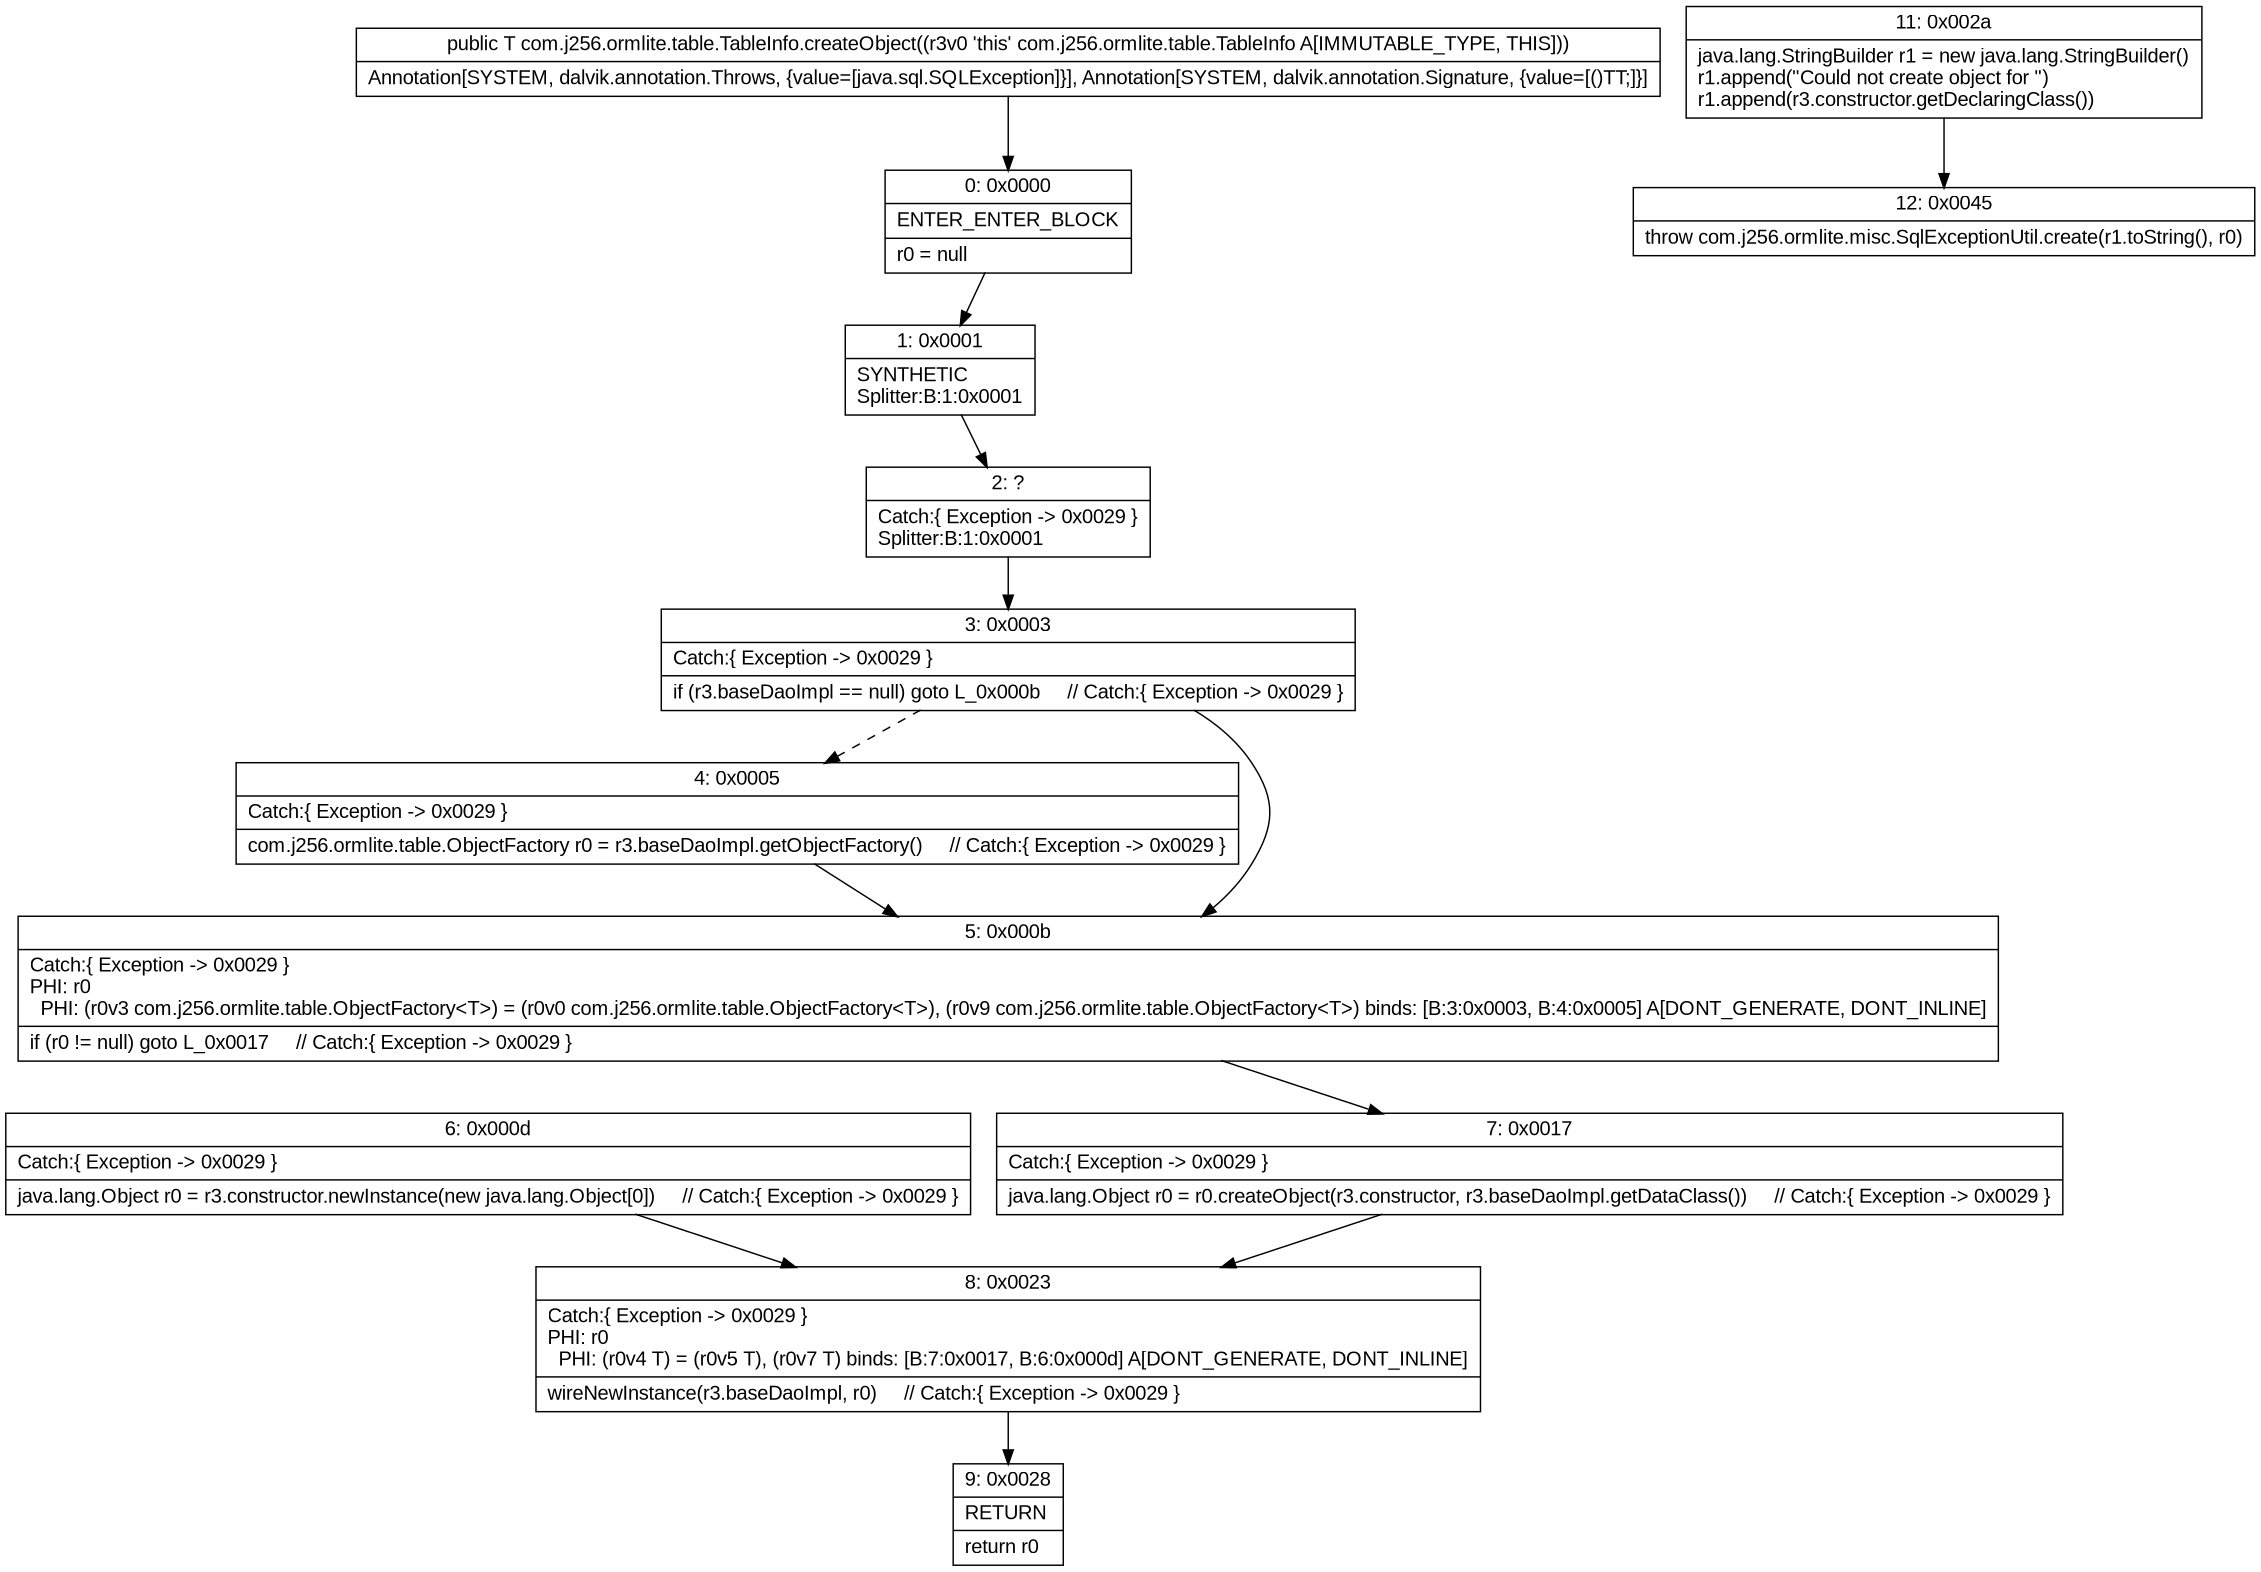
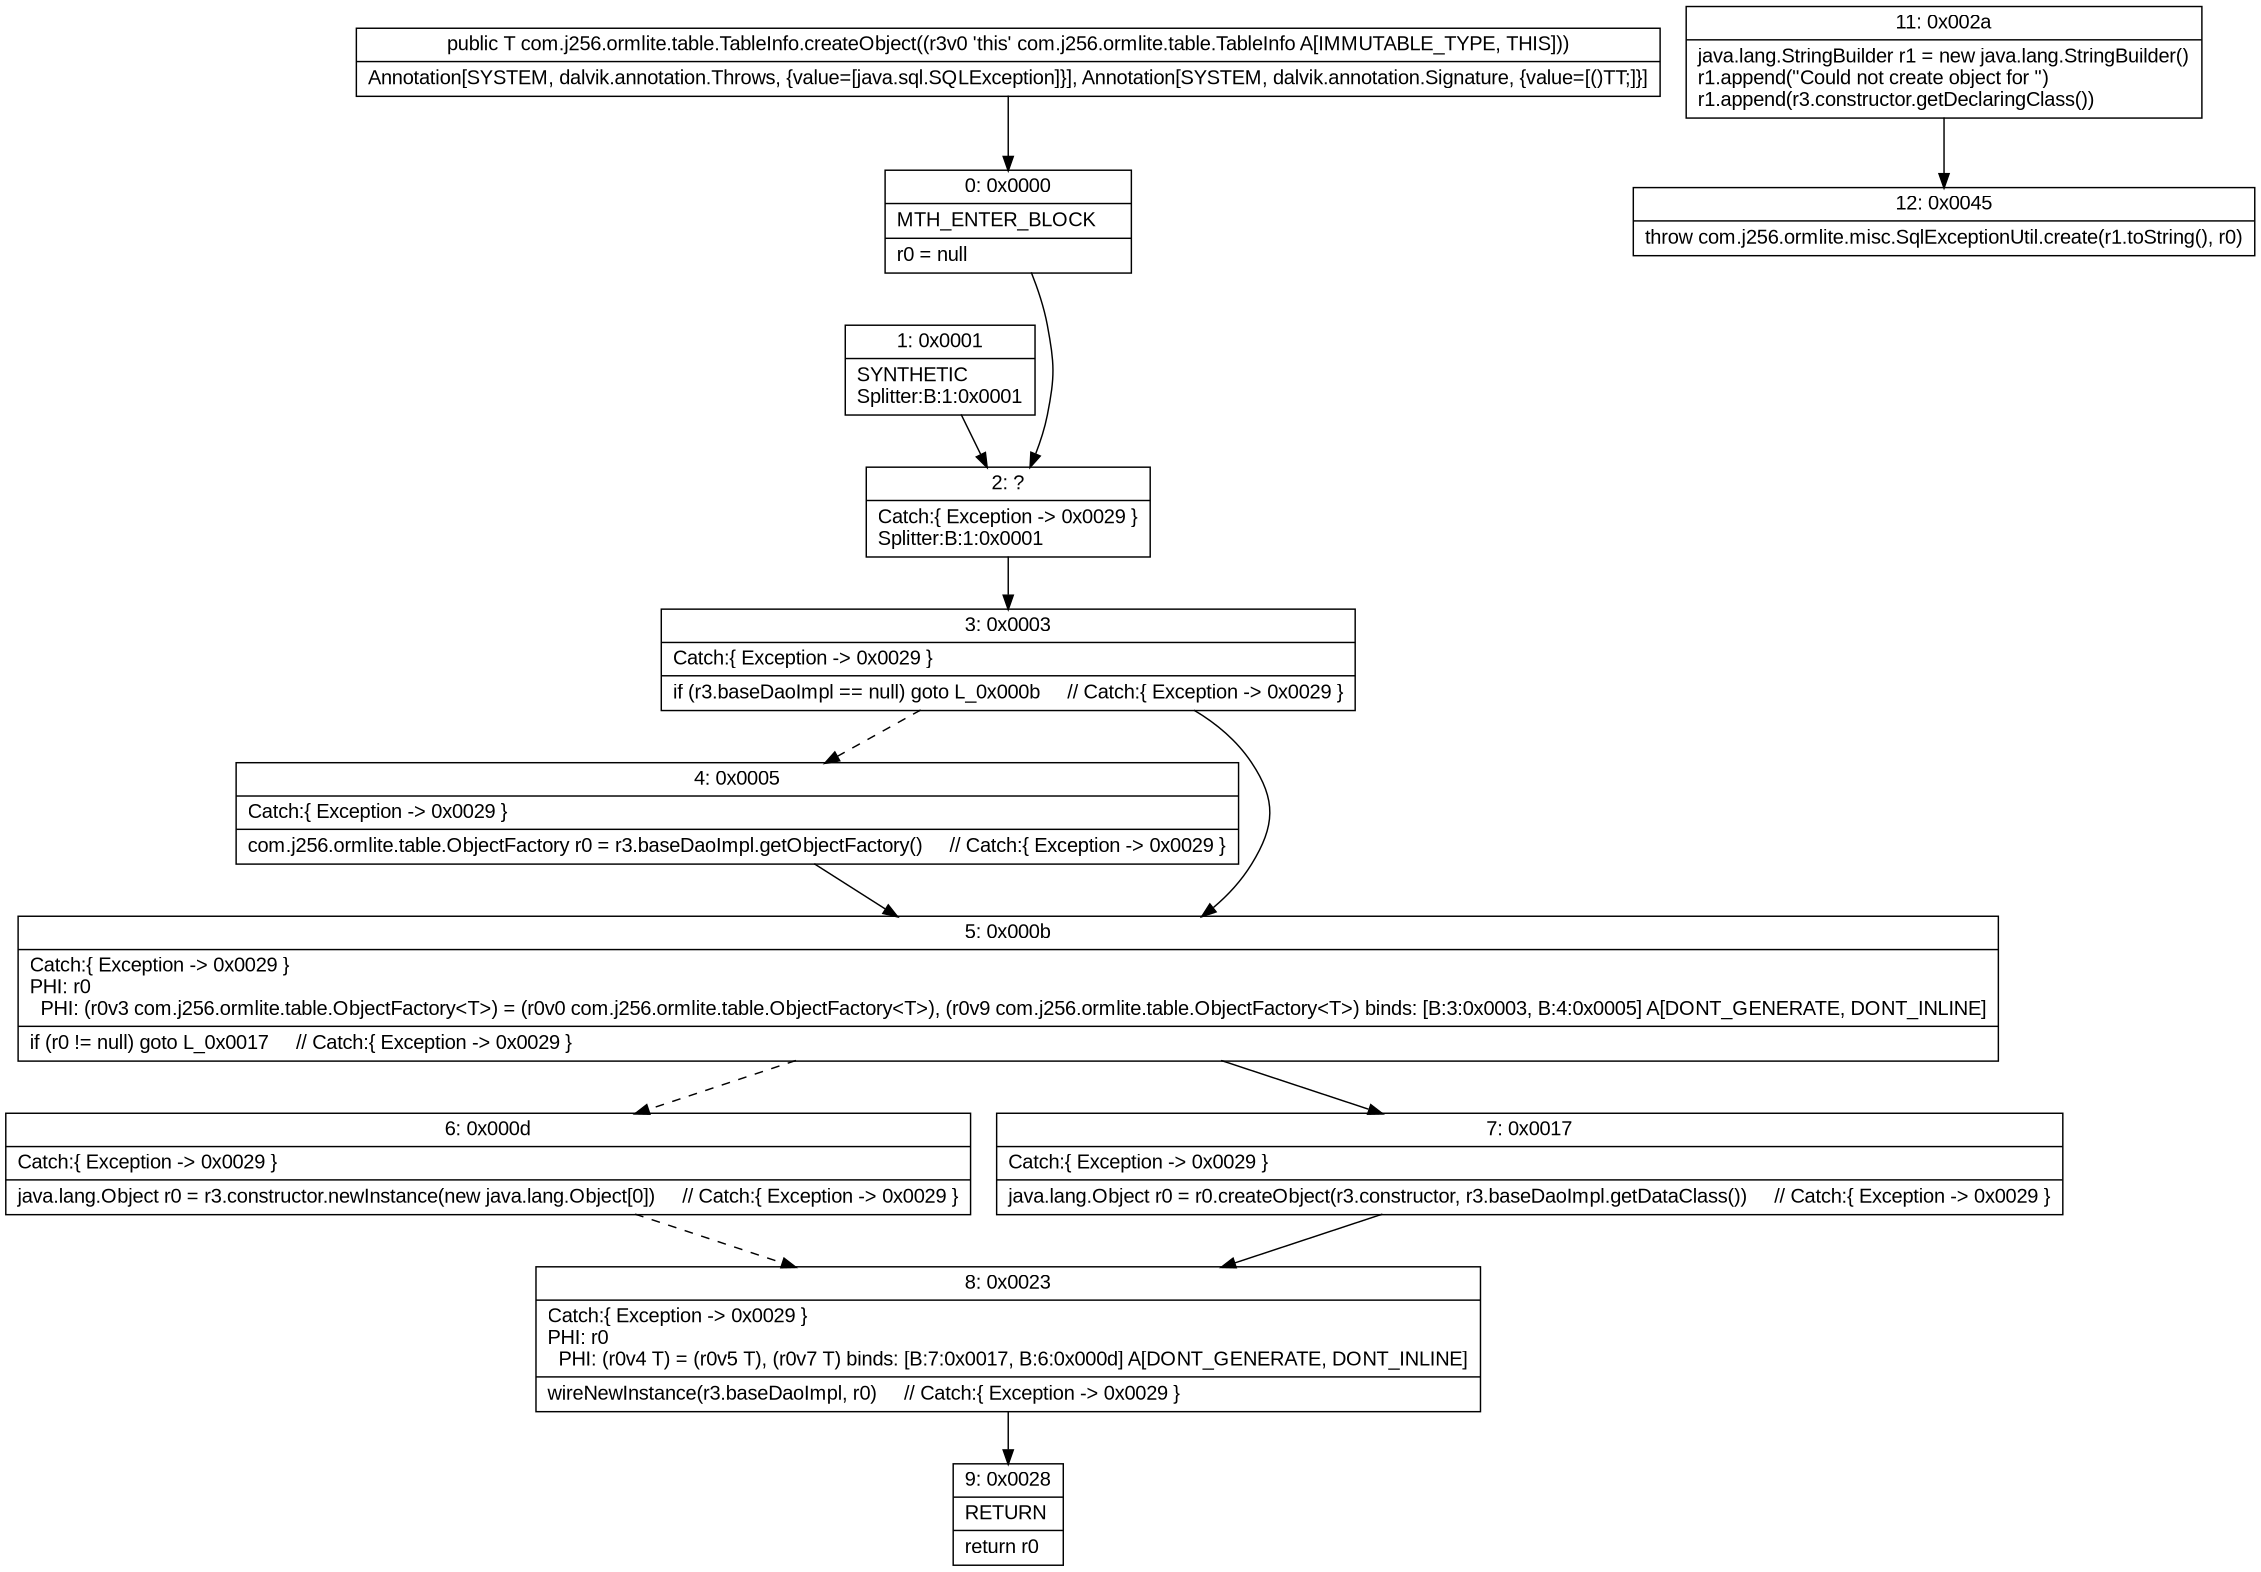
  digraph {
    fontname="Liberation Sans"
    node [fontname="Liberation Sans" shape=record]
    edge [fontname="Liberation Sans"]
-   n1 [label="{0\:\ 0x0000|ENTER_ENTER_BLOCK\l|r0 = null\l}"]
+   n1 [label="{0\:\ 0x0000|MTH_ENTER_BLOCK\l|r0 = null\l}"]
    n2 [label="{1\:\ 0x0001|SYNTHETIC\lSplitter:B:1:0x0001\l}"]
    n3 [label="{2\:\ ?|Catch:\{ Exception \-\> 0x0029 \}\lSplitter:B:1:0x0001\l}"]
    n4 [label="{3\:\ 0x0003|Catch:\{ Exception \-\> 0x0029 \}\l|if (r3.baseDaoImpl == null) goto L_0x000b     \/\/ Catch:\{ Exception \-\> 0x0029 \}\l}"]
    n5 [label="{4\:\ 0x0005|Catch:\{ Exception \-\> 0x0029 \}\l|com.j256.ormlite.table.ObjectFactory r0 = r3.baseDaoImpl.getObjectFactory()     \/\/ Catch:\{ Exception \-\> 0x0029 \}\l}"]
    n6 [label="{5\:\ 0x000b|Catch:\{ Exception \-\> 0x0029 \}\lPHI: r0 \l  PHI: (r0v3 com.j256.ormlite.table.ObjectFactory\<T\>) = (r0v0 com.j256.ormlite.table.ObjectFactory\<T\>), (r0v9 com.j256.ormlite.table.ObjectFactory\<T\>) binds: [B:3:0x0003, B:4:0x0005] A[DONT_GENERATE, DONT_INLINE]\l|if (r0 != null) goto L_0x0017     \/\/ Catch:\{ Exception \-\> 0x0029 \}\l}"]
    n7 [label="{6\:\ 0x000d|Catch:\{ Exception \-\> 0x0029 \}\l|java.lang.Object r0 = r3.constructor.newInstance(new java.lang.Object[0])     \/\/ Catch:\{ Exception \-\> 0x0029 \}\l}"]
    n8 [label="{7\:\ 0x0017|Catch:\{ Exception \-\> 0x0029 \}\l|java.lang.Object r0 = r0.createObject(r3.constructor, r3.baseDaoImpl.getDataClass())     \/\/ Catch:\{ Exception \-\> 0x0029 \}\l}"]
    n9 [label="{8\:\ 0x0023|Catch:\{ Exception \-\> 0x0029 \}\lPHI: r0 \l  PHI: (r0v4 T) = (r0v5 T), (r0v7 T) binds: [B:7:0x0017, B:6:0x000d] A[DONT_GENERATE, DONT_INLINE]\l|wireNewInstance(r3.baseDaoImpl, r0)     \/\/ Catch:\{ Exception \-\> 0x0029 \}\l}"]
    n10 [label="{9\:\ 0x0028|RETURN\l|return r0\l}"]
    n11 [label="{11\:\ 0x002a|java.lang.StringBuilder r1 = new java.lang.StringBuilder()\lr1.append(\"Could not create object for \")\lr1.append(r3.constructor.getDeclaringClass())\l}"]
    n12 [label="{12\:\ 0x0045|throw com.j256.ormlite.misc.SqlExceptionUtil.create(r1.toString(), r0)\l}"]
    n13 [label="{public T com.j256.ormlite.table.TableInfo.createObject((r3v0 'this' com.j256.ormlite.table.TableInfo A[IMMUTABLE_TYPE, THIS]))  | Annotation[SYSTEM, dalvik.annotation.Throws, \{value=[java.sql.SQLException]\}], Annotation[SYSTEM, dalvik.annotation.Signature, \{value=[()TT;]\}]\l}"]
-   n1 -> n2
+   n1 -> n3
    n2 -> n3
    n3 -> n4
    n4 -> n5 [style=dashed]
    n4 -> n6
    n5 -> n6
+   n6 -> n7 [style=dashed]
    n6 -> n8
-   n7 -> n9
+   n7 -> n9 [style=dashed]
    n8 -> n9
    n9 -> n10
    n11 -> n12
    n13 -> n1
  }
